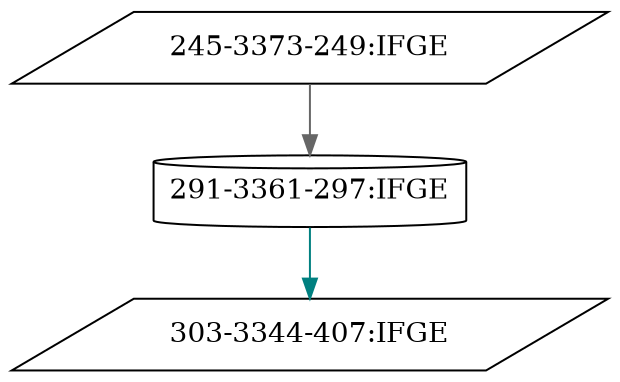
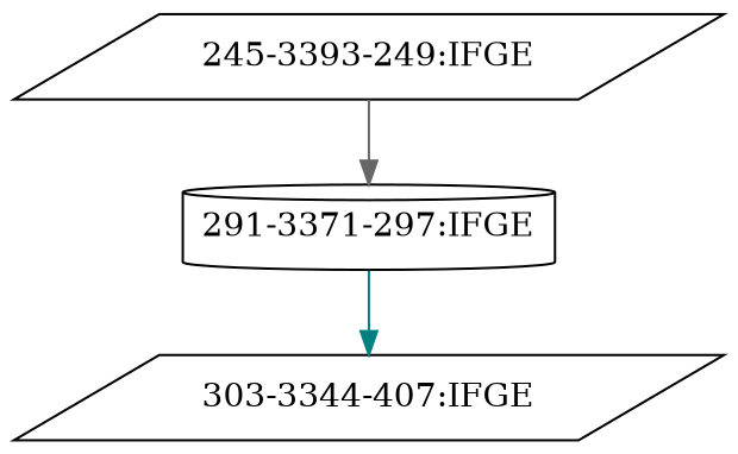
  digraph {
    node [shape=parallelogram]
-   "291-3361-297:IFGE" [shape=cylinder]
-   "245-3373-249:IFGE"
+   "291-3361-297:IFGE" [shape=cylinder label="291-3371-297:IFGE"]
+   "245-3373-249:IFGE" [label="245-3393-249:IFGE"]
    n3 [label="303-3344-407:IFGE"]
    "291-3361-297:IFGE" -> n3 [color=teal]
    "245-3373-249:IFGE" -> "291-3361-297:IFGE" [color=gray40]
  }
